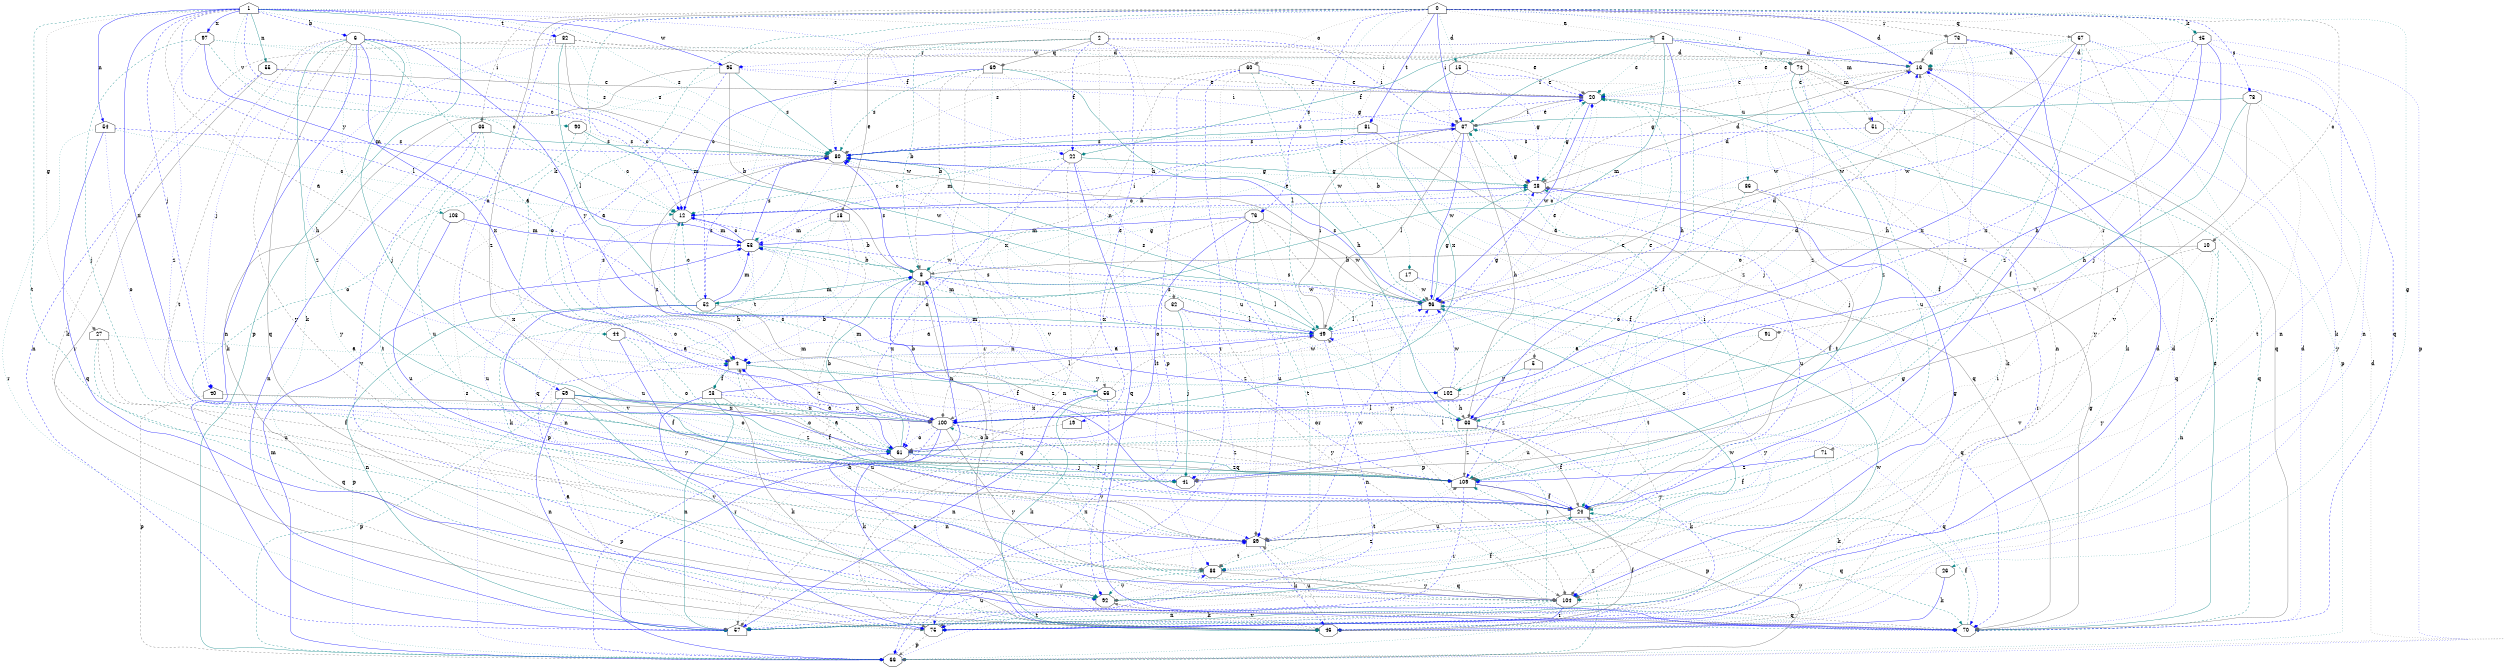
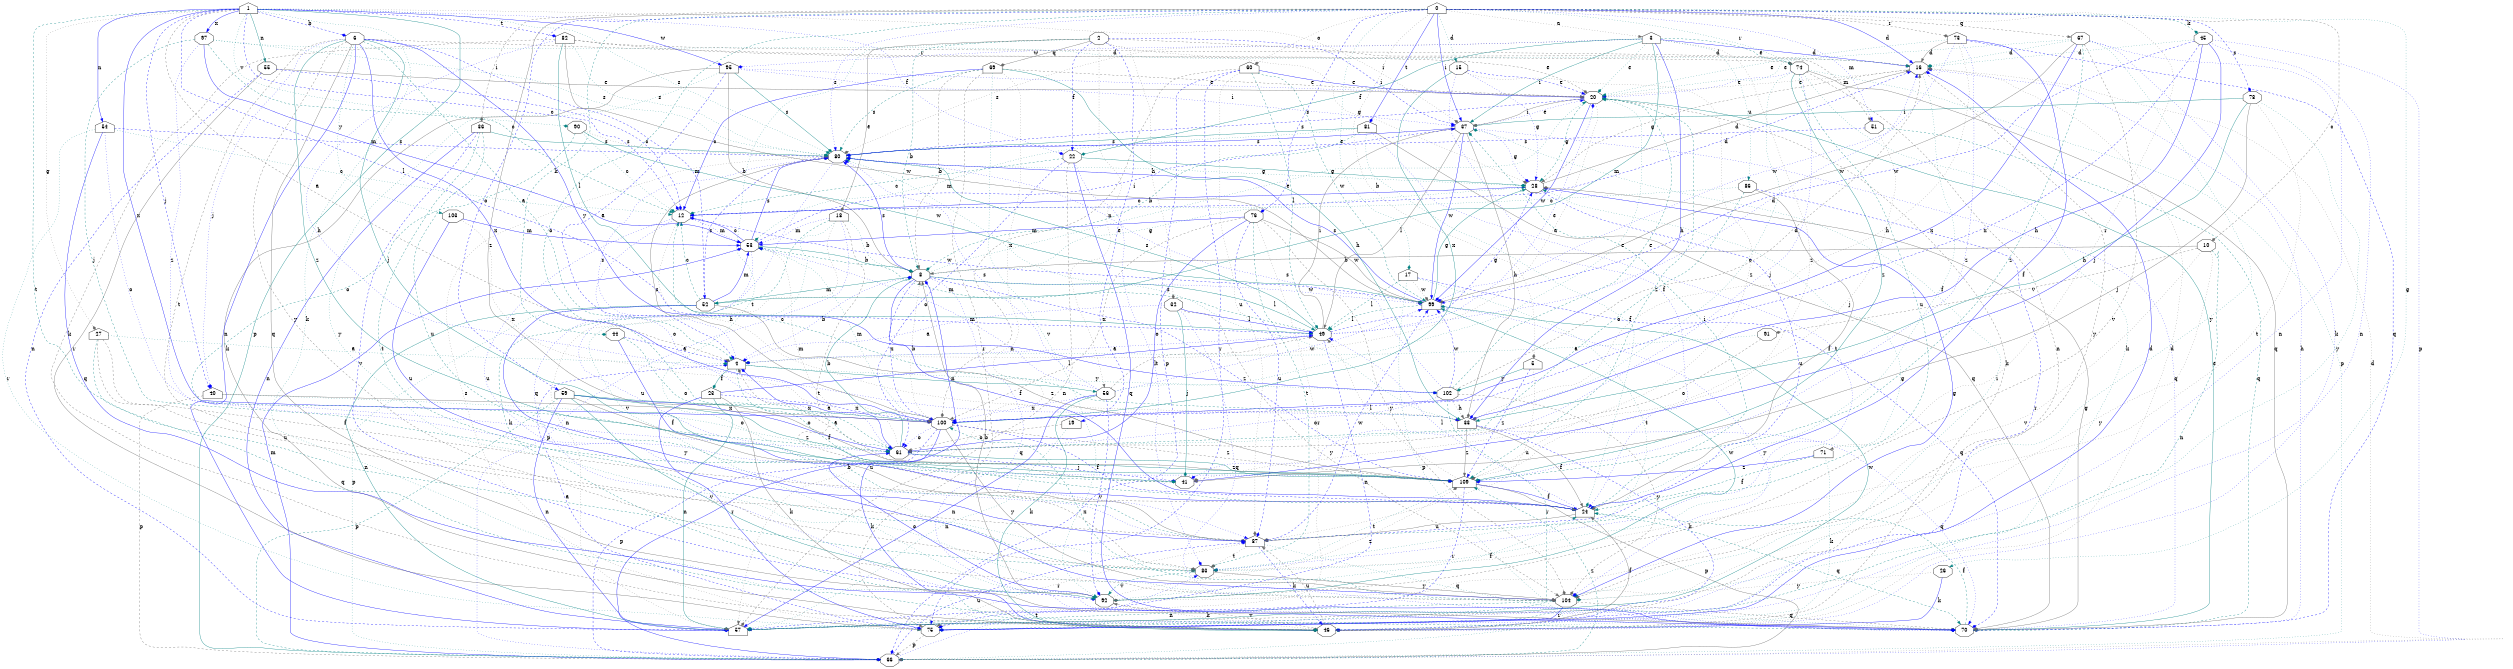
  strict digraph {
    node [shape=octagon]
    edge [arrowhead=normal color=blue style=dotted]
    0 [shape=house]
    3 [shape=house]
    5 [shape=house]
    10
    15
    16
-   17
+   17 [shape=house]
    26
    36 [shape=house]
    37
    44
    45
    51
    59 [shape=house]
    60 [shape=house]
    61
    67
    71 [shape=house]
    73 [shape=house]
    74
    76
    78
    80
    81 [shape=house]
    109 [shape=house]
    22
    95 [shape=house]
    20
    33 [shape=house]
    52
    86
    102
-   87 [shape=house label=89]
+   87 [shape=house]
    8
    57 [shape=house]
    104
    91
    92
    100
    28
    24 [shape=house]
    49
    66
    83
    70
-   96 [shape=house]
+   96 [shape=house label=99]
    46
    4 [shape=house]
    41
    75
    53
    1 [shape=house]
    6
    12
    27 [shape=house]
    40 [shape=house]
    54 [shape=house]
    55
    82 [shape=house]
    90
    97
    56
    23 [shape=house]
    103
    2
    18 [shape=house]
    19 [shape=house]
    32
    69 [shape=house]
    0 -> 3 [color=gray40 label=a]
    0 -> 5 [arrowhead=diamond color=gray40 label=b]
    0 -> 10 [arrowhead=diamond color=gray40 label=c style=dashed]
    0 -> 15 [color=teal label=d]
    0 -> 16 [label=d style=solid]
    0 -> 17 [arrowhead=diamond color=teal label=e]
    0 -> 26 [color=teal label=g]
    0 -> 36 [arrowhead=diamond color=gray40 label=i style=dashed]
    0 -> 37 [label=i style=solid]
    0 -> 44 [arrowhead=diamond color=teal label=k style=dashed]
    0 -> 45 [arrowhead=diamond color=teal label=k style=dashed]
    0 -> 51 [label=m]
    0 -> 59 [label=o style=dashed]
    0 -> 60 [arrowhead=diamond color=gray40 label=o]
    0 -> 61 [arrowhead=diamond color=teal label=o style=dashed]
    0 -> 67 [color=gray40 label=q style=dashed]
    0 -> 71 [color=gray40 label=r]
    0 -> 73 [arrowhead=diamond color=gray40 label=r style=dashed]
    0 -> 74 [color=teal label=r]
    0 -> 76 [arrowhead=diamond label=s style=dashed]
    0 -> 78 [arrowhead=diamond label=s style=dashed]
    0 -> 80 [label=s]
    0 -> 81 [arrowhead=diamond label=t style=solid]
    0 -> 109 [arrowhead=diamond color=gray40 label=z style=solid]
    3 -> 16 [label=d style=solid]
    3 -> 37 [color=teal label=i style=solid]
-   3 -> 74 [arrowhead=diamond color=teal label=r style=dashed]
+   3 -> 74 [arrowhead=diamond color=teal label=e style=dashed]
    3 -> 80 [arrowhead=diamond color=gray40 label=s]
    3 -> 109 [arrowhead=diamond color=gray40 label=z]
    3 -> 22 [arrowhead=diamond color=teal label=f style=solid]
    3 -> 95 [arrowhead=diamond label=w]
    3 -> 20 [arrowhead=diamond color=teal label=e]
    3 -> 33 [arrowhead=diamond label=h style=solid]
    3 -> 52 [color=teal label=m style=solid]
    3 -> 86 [color=teal label=u]
    5 -> 109 [label=z style=dashed]
    5 -> 102 [arrowhead=diamond color=teal label=y style=solid]
    5 -> 87 [arrowhead=diamond color=gray40 label=u]
    10 -> 8 [color=gray40 label=b style=solid]
    10 -> 57 [arrowhead=diamond color=teal label=n style=dashed]
    10 -> 104 [color=gray40 label=y]
    10 -> 91 [arrowhead=diamond color=gray40 label=v style=dashed]
    10 -> 92 [arrowhead=diamond color=gray40 label=v]
    15 -> 109 [arrowhead=diamond color=gray40 label=z]
    15 -> 20 [label=e style=dashed]
    15 -> 100 [arrowhead=diamond color=teal label=x style=solid]
    15 -> 28 [label=g]
    15 -> 24 [label=f]
    16 -> 20 [arrowhead=diamond color=gray40 label=e]
    16 -> 104 [arrowhead=diamond color=gray40 label=y style=dashed]
    16 -> 28 [color=gray40 label=g style=dashed]
    16 -> 24 [arrowhead=diamond color=teal label=f]
    17 -> 49 [color=teal label=l style=dashed]
    17 -> 66 [color=teal label=p]
    17 -> 83 [color=teal label=t]
    17 -> 70 [arrowhead=diamond label=q style=dashed]
    17 -> 96 [arrowhead=diamond color=gray40 label=w]
    26 -> 104 [arrowhead=diamond color=gray40 label=y]
    26 -> 46 [arrowhead=diamond label=k style=solid]
    36 -> 80 [color=teal label=s style=solid]
    36 -> 87 [arrowhead=diamond color=teal label=u style=dashed]
    36 -> 57 [label=n style=solid]
    36 -> 92 [arrowhead=diamond label=v style=dashed]
    36 -> 83 [color=teal label=t style=dashed]
    37 -> 80 [label=s style=solid]
    37 -> 20 [label=e]
    37 -> 33 [arrowhead=diamond color=gray40 label=h style=solid]
    37 -> 28 [arrowhead=diamond label=g]
    37 -> 49 [color=gray40 label=l style=solid]
    37 -> 70 [arrowhead=diamond label=q]
    37 -> 96 [label=w style=solid]
    44 -> 61 [arrowhead=diamond color=teal label=o style=dashed]
    44 -> 24 [label=f style=solid]
    44 -> 4 [arrowhead=diamond label=a style=dashed]
    45 -> 16 [arrowhead=diamond color=teal label=d]
    45 -> 33 [arrowhead=diamond label=h style=solid]
    45 -> 57 [label=n]
    45 -> 100 [label=x style=dashed]
    45 -> 66 [arrowhead=diamond label=p]
    45 -> 96 [label=w style=dashed]
    45 -> 41 [arrowhead=diamond label=j style=solid]
    51 -> 80 [arrowhead=diamond label=s style=dashed]
    51 -> 70 [color=teal label=q style=dashed]
    51 -> 41 [arrowhead=diamond color=gray40 label=j]
    59 -> 61 [label=o style=solid]
    59 -> 109 [color=teal label=z style=solid]
    59 -> 87 [color=gray40 label=u style=solid]
    59 -> 57 [arrowhead=diamond label=n style=solid]
    59 -> 92 [arrowhead=diamond color=teal label=v style=solid]
    59 -> 100 [arrowhead=diamond color=teal label=x style=solid]
    59 -> 66 [color=teal label=p style=dashed]
    60 -> 20 [arrowhead=diamond label=e style=solid]
    60 -> 87 [arrowhead=diamond color=gray40 label=u]
    60 -> 100 [arrowhead=diamond color=gray40 label=x style=dashed]
    60 -> 49 [arrowhead=diamond color=teal label=l style=dashed]
    60 -> 66 [arrowhead=diamond label=p style=dashed]
    60 -> 96 [color=teal label=w style=dashed]
    60 -> 75 [label=r style=dashed]
    61 -> 109 [color=teal label=z style=solid]
    61 -> 8 [color=teal label=b style=solid]
    61 -> 4 [arrowhead=diamond label=a style=solid]
    61 -> 41 [arrowhead=diamond label=j style=dashed]
    61 -> 53 [arrowhead=diamond color=gray40 label=m]
    67 -> 16 [arrowhead=diamond color=teal label=d]
    67 -> 109 [arrowhead=diamond color=teal label=z style=dashed]
    67 -> 20 [color=teal label=e]
    67 -> 57 [label=n]
    67 -> 104 [arrowhead=diamond color=teal label=y]
    67 -> 92 [arrowhead=diamond color=gray40 label=v style=dashed]
    67 -> 100 [arrowhead=diamond label=x style=solid]
    67 -> 96 [arrowhead=diamond color=gray40 label=w style=solid]
    67 -> 46 [label=k]
    71 -> 109 [arrowhead=diamond label=z style=solid]
    71 -> 24 [color=teal label=f style=dashed]
    71 -> 46 [arrowhead=diamond color=teal label=k]
    73 -> 16 [color=gray40 label=d style=solid]
    73 -> 109 [arrowhead=diamond label=z]
    73 -> 20 [color=teal label=e]
    73 -> 33 [color=gray40 label=h]
    73 -> 24 [arrowhead=diamond label=f style=solid]
    73 -> 70 [label=q style=dashed]
    73 -> 96 [arrowhead=diamond label=w]
    74 -> 61 [color=teal label=o]
    74 -> 109 [arrowhead=diamond color=teal label=z style=solid]
    74 -> 20 [label=e]
    74 -> 87 [color=teal label=u style=dashed]
    74 -> 57 [color=gray40 label=n style=dashed]
    74 -> 66 [color=teal label=p]
    74 -> 70 [arrowhead=diamond color=gray40 label=q style=solid]
    74 -> 46 [arrowhead=diamond color=teal label=k]
    74 -> 41 [arrowhead=diamond label=j]
    76 -> 61 [arrowhead=diamond label=o style=solid]
    76 -> 87 [arrowhead=diamond label=u style=dashed]
    76 -> 104 [arrowhead=diamond color=gray40 label=y style=dashed]
    76 -> 100 [color=gray40 label=x style=dashed]
    76 -> 83 [color=teal label=t style=dashed]
    76 -> 96 [arrowhead=diamond color=gray40 label=w style=solid]
    76 -> 75 [arrowhead=diamond color=gray40 label=r]
    76 -> 53 [label=m style=solid]
    78 -> 37 [color=teal label=i style=solid]
    78 -> 33 [color=teal label=h style=solid]
    78 -> 104 [arrowhead=diamond color=teal label=y]
    78 -> 83 [arrowhead=diamond color=gray40 label=t]
    78 -> 41 [color=gray40 label=j style=solid]
    80 -> 28 [arrowhead=diamond color=teal label=g]
    80 -> 70 [arrowhead=diamond label=q]
    81 -> 80 [color=teal label=s style=solid]
    81 -> 8 [arrowhead=diamond color=teal label=b style=dashed]
    81 -> 24 [arrowhead=diamond color=teal label=f]
    81 -> 83 [label=t]
    81 -> 70 [arrowhead=diamond color=gray40 label=q style=solid]
    81 -> 53 [arrowhead=diamond color=teal label=m]
    109 -> 24 [label=f style=solid]
    109 -> 49 [color=gray40 label=l]
    109 -> 66 [arrowhead=diamond color=gray40 label=p style=solid]
    109 -> 83 [arrowhead=diamond color=teal label=t]
    109 -> 75 [arrowhead=diamond label=r style=dashed]
    22 -> 61 [label=o style=dashed]
    22 -> 57 [arrowhead=diamond color=gray40 label=n style=dashed]
    22 -> 28 [arrowhead=diamond color=teal label=g style=solid]
    22 -> 83 [arrowhead=diamond label=t]
    22 -> 70 [arrowhead=diamond label=q style=solid]
    22 -> 12 [arrowhead=diamond color=teal label=c style=dashed]
    95 -> 37 [label=i]
    95 -> 80 [arrowhead=diamond color=teal label=s style=solid]
    95 -> 20 [label=e]
    95 -> 8 [arrowhead=diamond color=gray40 label=b style=solid]
    95 -> 104 [arrowhead=diamond color=teal label=y]
    95 -> 46 [color=gray40 label=k style=solid]
    95 -> 4 [arrowhead=diamond label=a style=dashed]
    20 -> 37 [arrowhead=diamond color=gray40 label=i style=solid]
    20 -> 80 [label=s style=dashed]
    20 -> 109 [color=teal label=z style=dashed]
    20 -> 28 [color=teal label=g style=dashed]
    20 -> 96 [arrowhead=diamond label=w style=solid]
    20 -> 46 [color=gray40 label=k style=dashed]
    20 -> 4 [arrowhead=diamond color=gray40 label=a]
    33 -> 80 [arrowhead=diamond color=teal label=s]
    33 -> 109 [color=gray40 label=z style=solid]
    33 -> 24 [color=gray40 label=f style=solid]
    33 -> 70 [label=q]
    33 -> 46 [label=k style=dashed]
    33 -> 12 [color=teal label=c style=dashed]
    52 -> 80 [arrowhead=diamond label=s style=dashed]
    52 -> 109 [color=gray40 label=z style=solid]
    52 -> 57 [color=teal label=n style=solid]
    52 -> 104 [arrowhead=diamond label=y style=solid]
    52 -> 66 [arrowhead=diamond color=teal label=p]
    52 -> 53 [label=m style=solid]
    52 -> 12 [color=teal label=c style=dashed]
    86 -> 61 [color=teal label=o style=dashed]
    86 -> 24 [arrowhead=diamond color=gray40 label=f style=solid]
    86 -> 75 [arrowhead=diamond label=r style=dashed]
    86 -> 12 [color=teal label=c]
    102 -> 16 [color=gray40 label=d style=dashed]
    102 -> 61 [label=o]
    102 -> 80 [arrowhead=diamond label=s]
    102 -> 20 [color=teal label=e style=dashed]
    102 -> 33 [color=gray40 label=h]
    102 -> 104 [arrowhead=diamond color=gray40 label=y style=dashed]
    102 -> 96 [label=w style=dashed]
    102 -> 75 [arrowhead=diamond color=teal label=r style=dashed]
    87 -> 83 [arrowhead=diamond color=gray40 label=t]
    87 -> 70 [arrowhead=diamond color=teal label=q]
    87 -> 96 [label=w style=dashed]
    87 -> 46 [label=k style=dashed]
    87 -> 75 [color=gray40 label=r]
    8 -> 80 [label=s style=solid]
    8 -> 109 [arrowhead=diamond label=z style=dashed]
    8 -> 20 [color=teal label=e]
    8 -> 52 [color=teal label=m style=solid]
    8 -> 100 [arrowhead=diamond label=x style=dashed]
    8 -> 28 [color=teal label=g]
    8 -> 24 [label=f style=solid]
    8 -> 49 [color=teal label=l style=solid]
    8 -> 70 [arrowhead=diamond label=q]
    8 -> 96 [arrowhead=diamond label=w]
    57 -> 96 [arrowhead=diamond color=teal label=w style=solid]
    104 -> 57 [arrowhead=diamond color=teal label=n style=dashed]
    104 -> 100 [color=teal label=x style=dashed]
    104 -> 28 [arrowhead=diamond label=g style=solid]
    104 -> 70 [color=gray40 label=q style=dashed]
    104 -> 75 [label=r style=solid]
    91 -> 61 [color=gray40 label=o style=dashed]
    91 -> 4 [arrowhead=diamond color=teal label=a]
    92 -> 61 [label=o style=solid]
    92 -> 109 [arrowhead=diamond color=gray40 label=z]
    92 -> 8 [color=gray40 label=b style=solid]
    92 -> 24 [color=teal label=f]
    92 -> 96 [color=teal label=w style=solid]
    92 -> 46 [arrowhead=diamond color=gray40 label=k]
    100 -> 61 [label=o]
    100 -> 80 [arrowhead=diamond color=gray40 label=s style=solid]
    100 -> 109 [arrowhead=diamond color=gray40 label=z style=dashed]
    100 -> 8 [color=gray40 label=b]
    100 -> 104 [arrowhead=diamond color=gray40 label=y style=solid]
    100 -> 24 [arrowhead=diamond label=f style=dashed]
    100 -> 66 [label=p style=dashed]
    100 -> 46 [arrowhead=diamond label=k style=solid]
    100 -> 53 [color=teal label=m]
    28 -> 16 [color=gray40 label=d style=solid]
    28 -> 87 [label=u style=dashed]
    28 -> 12 [arrowhead=diamond label=c style=solid]
    24 -> 37 [arrowhead=diamond color=teal label=i style=dashed]
    24 -> 87 [color=gray40 label=u style=solid]
    24 -> 49 [label=l]
    24 -> 70 [color=teal label=q style=dashed]
    49 -> 16 [label=d]
    49 -> 37 [color=gray40 label=i style=solid]
    49 -> 80 [color=teal label=s style=solid]
    49 -> 20 [arrowhead=diamond label=e]
    49 -> 57 [label=n style=dashed]
    49 -> 28 [label=g style=dashed]
    49 -> 4 [label=a]
    49 -> 53 [color=teal label=m style=dashed]
    66 -> 16 [arrowhead=diamond color=gray40 label=d]
    66 -> 109 [color=teal label=z style=dashed]
    66 -> 87 [arrowhead=diamond label=u style=dashed]
    66 -> 8 [arrowhead=diamond label=b style=solid]
    66 -> 83 [label=t]
    66 -> 53 [arrowhead=diamond label=m style=solid]
    83 -> 104 [color=gray40 label=y style=solid]
    83 -> 92 [color=teal label=v style=dashed]
    83 -> 28 [color=teal label=g]
-   70 -> 16 [label=d]
+   70 -> 16 [label=h]
    70 -> 20 [arrowhead=diamond color=teal label=e style=solid]
    70 -> 28 [arrowhead=diamond color=gray40 label=g style=solid]
    70 -> 24 [color=teal label=f style=dashed]
    96 -> 80 [label=s style=solid]
    96 -> 104 [arrowhead=diamond label=y]
    96 -> 28 [color=teal label=g style=solid]
    96 -> 49 [color=teal label=l style=dashed]
    46 -> 16 [arrowhead=diamond color=gray40 label=d]
    46 -> 37 [arrowhead=diamond color=teal label=i]
    46 -> 87 [color=gray40 label=u style=dashed]
    46 -> 92 [color=gray40 label=v style=dashed]
    46 -> 24 [color=gray40 label=f style=solid]
    4 -> 80 [label=s]
    4 -> 102 [arrowhead=diamond color=teal label=y]
    4 -> 8 [arrowhead=diamond label=b]
    4 -> 24 [color=teal label=f style=dashed]
    4 -> 56 [color=teal label=n style=solid]
    4 -> 23 [arrowhead=diamond color=teal label=f style=solid]
    41 -> 4 [arrowhead=diamond color=gray40 label=a style=dashed]
    75 -> 16 [arrowhead=diamond label=d style=solid]
    75 -> 80 [arrowhead=diamond color=gray40 label=s]
    75 -> 66 [color=gray40 label=p style=dashed]
    75 -> 4 [arrowhead=diamond label=a style=dashed]
    53 -> 37 [label=i style=dashed]
    53 -> 80 [label=s style=solid]
    53 -> 87 [label=u]
    53 -> 8 [color=teal label=b style=solid]
    53 -> 12 [arrowhead=diamond label=c style=solid]
    1 -> 37 [arrowhead=diamond color=gray40 label=i]
    1 -> 80 [arrowhead=diamond color=teal label=s]
    1 -> 22 [arrowhead=diamond label=f]
    1 -> 95 [label=w style=solid]
    1 -> 100 [label=x style=solid]
    1 -> 49 [arrowhead=diamond label=l style=dashed]
    1 -> 66 [color=teal label=p style=solid]
    1 -> 83 [color=teal label=t style=dashed]
    1 -> 46 [arrowhead=diamond color=teal label=k]
    1 -> 4 [arrowhead=diamond color=gray40 label=a style=dashed]
    1 -> 6 [arrowhead=diamond label=b style=dashed]
    1 -> 12 [arrowhead=diamond label=c style=dashed]
    1 -> 27 [arrowhead=diamond color=gray40 label=g]
    1 -> 40 [label=j style=dashed]
    1 -> 54 [label=n style=solid]
    1 -> 55 [color=teal label=n style=solid]
    1 -> 82 [arrowhead=diamond label=t style=dashed]
    1 -> 90 [arrowhead=diamond color=teal label=v]
    1 -> 97 [label=x style=solid]
    6 -> 74 [arrowhead=diamond color=gray40 label=r style=dashed]
    6 -> 109 [color=teal label=z style=solid]
    6 -> 52 [label=m style=dashed]
    6 -> 102 [label=y style=solid]
    6 -> 57 [arrowhead=diamond label=n style=solid]
    6 -> 104 [arrowhead=diamond color=gray40 label=y style=dashed]
    6 -> 100 [arrowhead=diamond label=x style=solid]
    6 -> 83 [color=gray40 label=t style=dashed]
    6 -> 70 [arrowhead=diamond color=gray40 label=q style=solid]
    6 -> 4 [arrowhead=diamond color=teal label=a style=dashed]
    6 -> 41 [color=teal label=j style=solid]
    6 -> 40 [arrowhead=diamond label=j]
    6 -> 103 [color=teal label=y]
    12 -> 16 [label=d style=dashed]
    12 -> 61 [label=o]
    12 -> 33 [arrowhead=diamond color=gray40 label=h]
    12 -> 87 [label=u]
    12 -> 96 [label=w style=dashed]
    12 -> 53 [label=m]
    27 -> 87 [arrowhead=diamond color=gray40 label=u style=dashed]
    27 -> 24 [color=gray40 label=f style=dashed]
    27 -> 70 [arrowhead=diamond color=teal label=q style=dashed]
    27 -> 4 [arrowhead=diamond color=teal label=a]
    40 -> 61 [arrowhead=diamond color=teal label=o]
    40 -> 100 [arrowhead=diamond color=gray40 label=x style=solid]
    40 -> 66 [color=gray40 label=p style=dashed]
    54 -> 61 [arrowhead=diamond label=o]
    54 -> 80 [label=s style=dashed]
    54 -> 70 [label=q style=solid]
    54 -> 75 [color=teal label=r]
    54 -> 12 [color=teal label=c]
    55 -> 20 [color=gray40 label=e style=solid]
    55 -> 57 [arrowhead=diamond label=n style=dashed]
    55 -> 75 [color=gray40 label=r style=solid]
    55 -> 12 [arrowhead=diamond label=c style=dashed]
    82 -> 16 [arrowhead=diamond color=gray40 label=d style=dashed]
    82 -> 80 [arrowhead=diamond color=teal label=s]
    82 -> 20 [arrowhead=diamond color=gray40 label=e style=dashed]
    82 -> 33 [label=h]
    82 -> 49 [color=teal label=l style=solid]
    82 -> 96 [color=gray40 label=w style=solid]
    82 -> 46 [color=gray40 label=k style=dashed]
    90 -> 61 [arrowhead=diamond color=teal label=o style=dashed]
    90 -> 80 [color=gray40 label=s]
    90 -> 96 [arrowhead=diamond color=teal label=w style=solid]
    90 -> 12 [arrowhead=diamond color=teal label=c]
    97 -> 16 [color=teal label=d]
    97 -> 80 [arrowhead=diamond color=teal label=s]
    97 -> 109 [label=z]
    97 -> 41 [arrowhead=diamond color=teal label=j style=dashed]
    97 -> 53 [label=m style=solid]
    97 -> 12 [color=teal label=c style=dashed]
    56 -> 80 [arrowhead=diamond label=s]
    56 -> 20 [color=teal label=e]
    56 -> 57 [label=n style=solid]
    56 -> 92 [arrowhead=diamond label=v style=dashed]
    56 -> 100 [label=x]
    56 -> 49 [color=gray40 label=l style=dashed]
    56 -> 96 [label=w]
    56 -> 46 [arrowhead=diamond color=teal label=k style=solid]
    56 -> 53 [label=m]
    23 -> 57 [arrowhead=diamond color=teal label=n style=solid]
    23 -> 100 [arrowhead=diamond label=x style=dashed]
    23 -> 49 [label=l style=solid]
    23 -> 46 [arrowhead=diamond color=gray40 label=k style=solid]
    23 -> 75 [arrowhead=diamond label=r style=solid]
    103 -> 87 [label=u style=solid]
    103 -> 100 [arrowhead=diamond color=gray40 label=x]
    103 -> 53 [label=m style=solid]
    2 -> 37 [label=i style=dashed]
    2 -> 51 [color=gray40 label=m style=dashed]
    2 -> 22 [label=f style=dashed]
    2 -> 8 [color=teal label=b style=dashed]
    2 -> 28 [arrowhead=diamond color=gray40 label=g]
    2 -> 83 [arrowhead=diamond color=teal label=t]
    2 -> 56 [color=gray40 label=n]
    2 -> 18 [arrowhead=diamond color=gray40 label=e style=solid]
    2 -> 19 [label=e style=dashed]
    2 -> 32 [arrowhead=diamond color=gray40 label=h]
    2 -> 69 [arrowhead=diamond color=gray40 label=q style=solid]
    18 -> 8 [arrowhead=diamond color=teal label=b]
    18 -> 57 [arrowhead=diamond color=gray40 label=n]
    18 -> 92 [arrowhead=diamond color=teal label=v]
    18 -> 66 [arrowhead=diamond label=p]
    18 -> 83 [arrowhead=diamond color=gray40 label=t style=dashed]
    18 -> 46 [arrowhead=diamond color=teal label=k style=dashed]
    18 -> 53 [label=m]
    19 -> 61 [color=gray40 label=o style=dashed]
    19 -> 57 [arrowhead=diamond color=teal label=n]
    32 -> 104 [color=gray40 label=y style=dashed]
    32 -> 49 [label=l style=solid]
    32 -> 70 [arrowhead=diamond label=q]
    32 -> 4 [arrowhead=diamond label=a]
    32 -> 41 [arrowhead=diamond color=teal label=j style=solid]
    69 -> 80 [color=teal label=s style=dashed]
    69 -> 20 [color=gray40 label=e style=dashed]
    69 -> 33 [color=teal label=h style=solid]
    69 -> 8 [color=gray40 label=b style=dashed]
    69 -> 57 [color=gray40 label=n]
    69 -> 92 [color=teal label=v]
    69 -> 75 [color=gray40 label=r style=dashed]
    69 -> 12 [label=c style=solid]
  }
